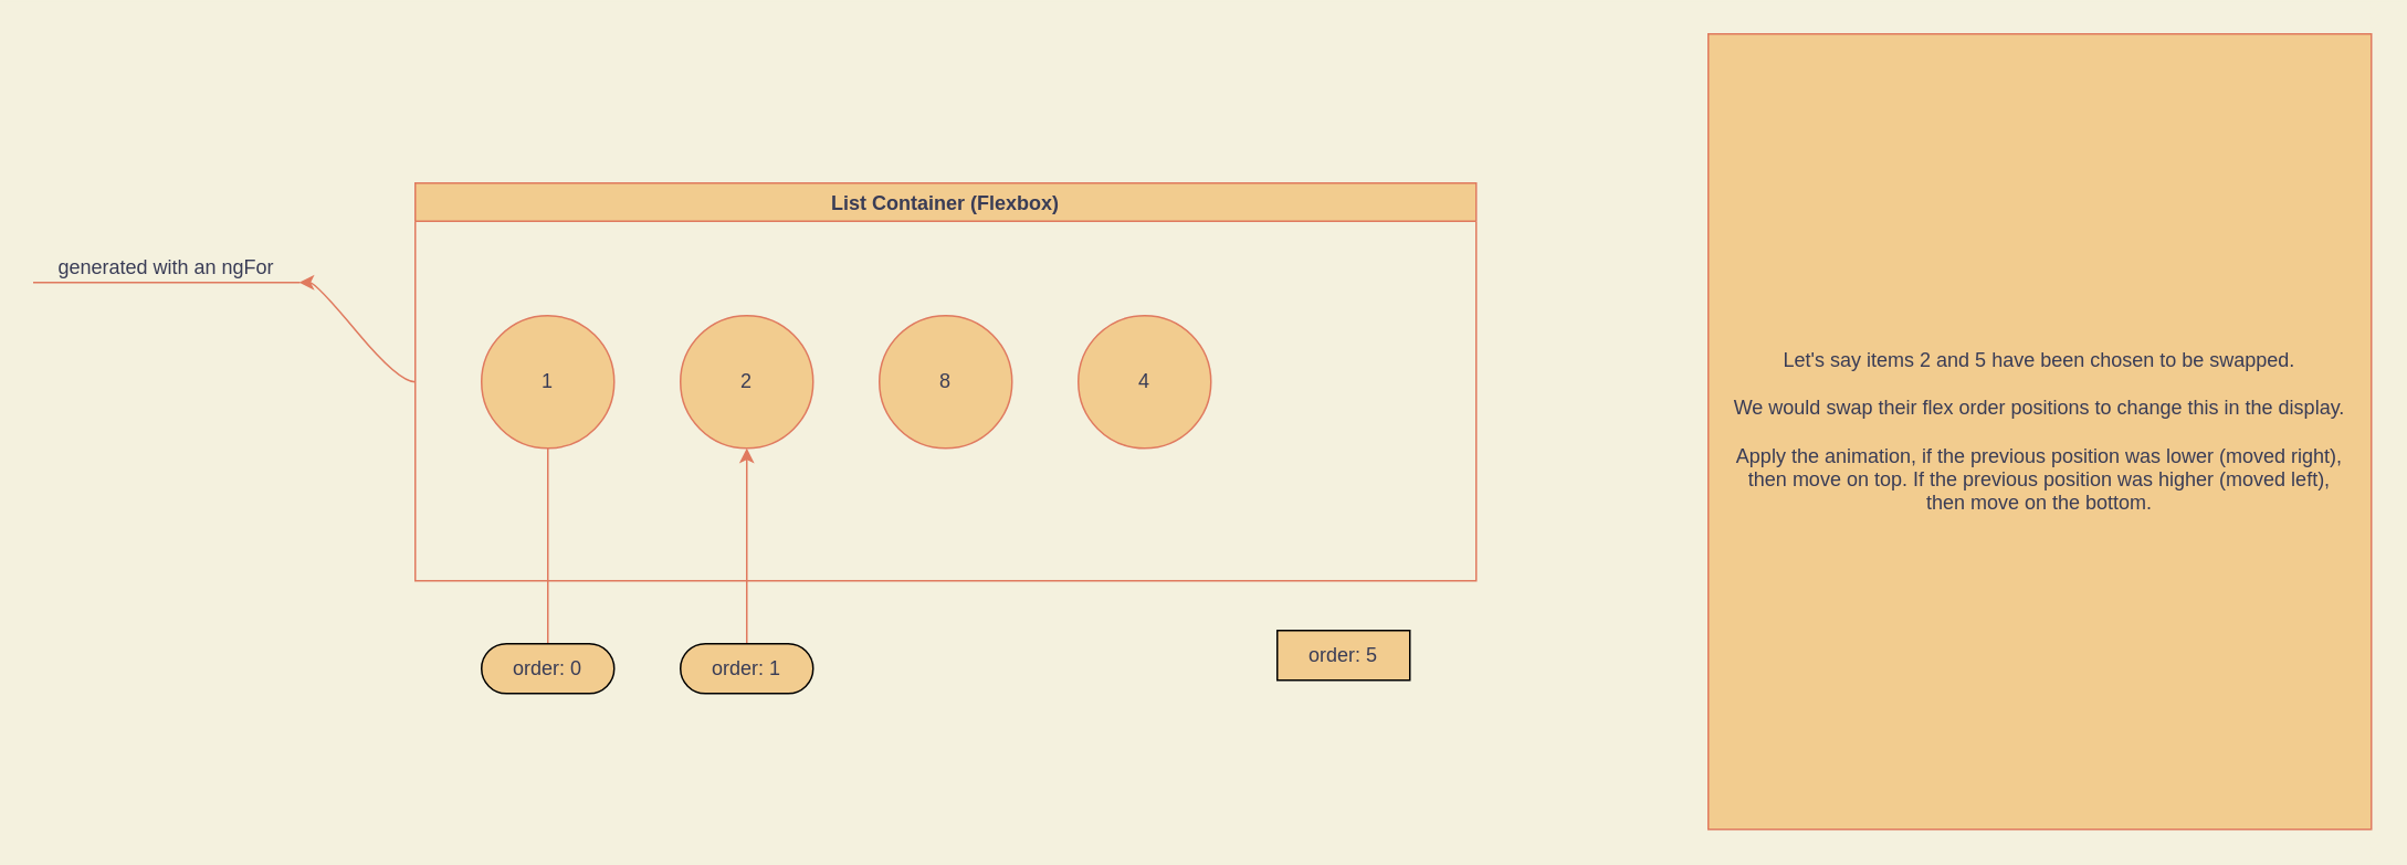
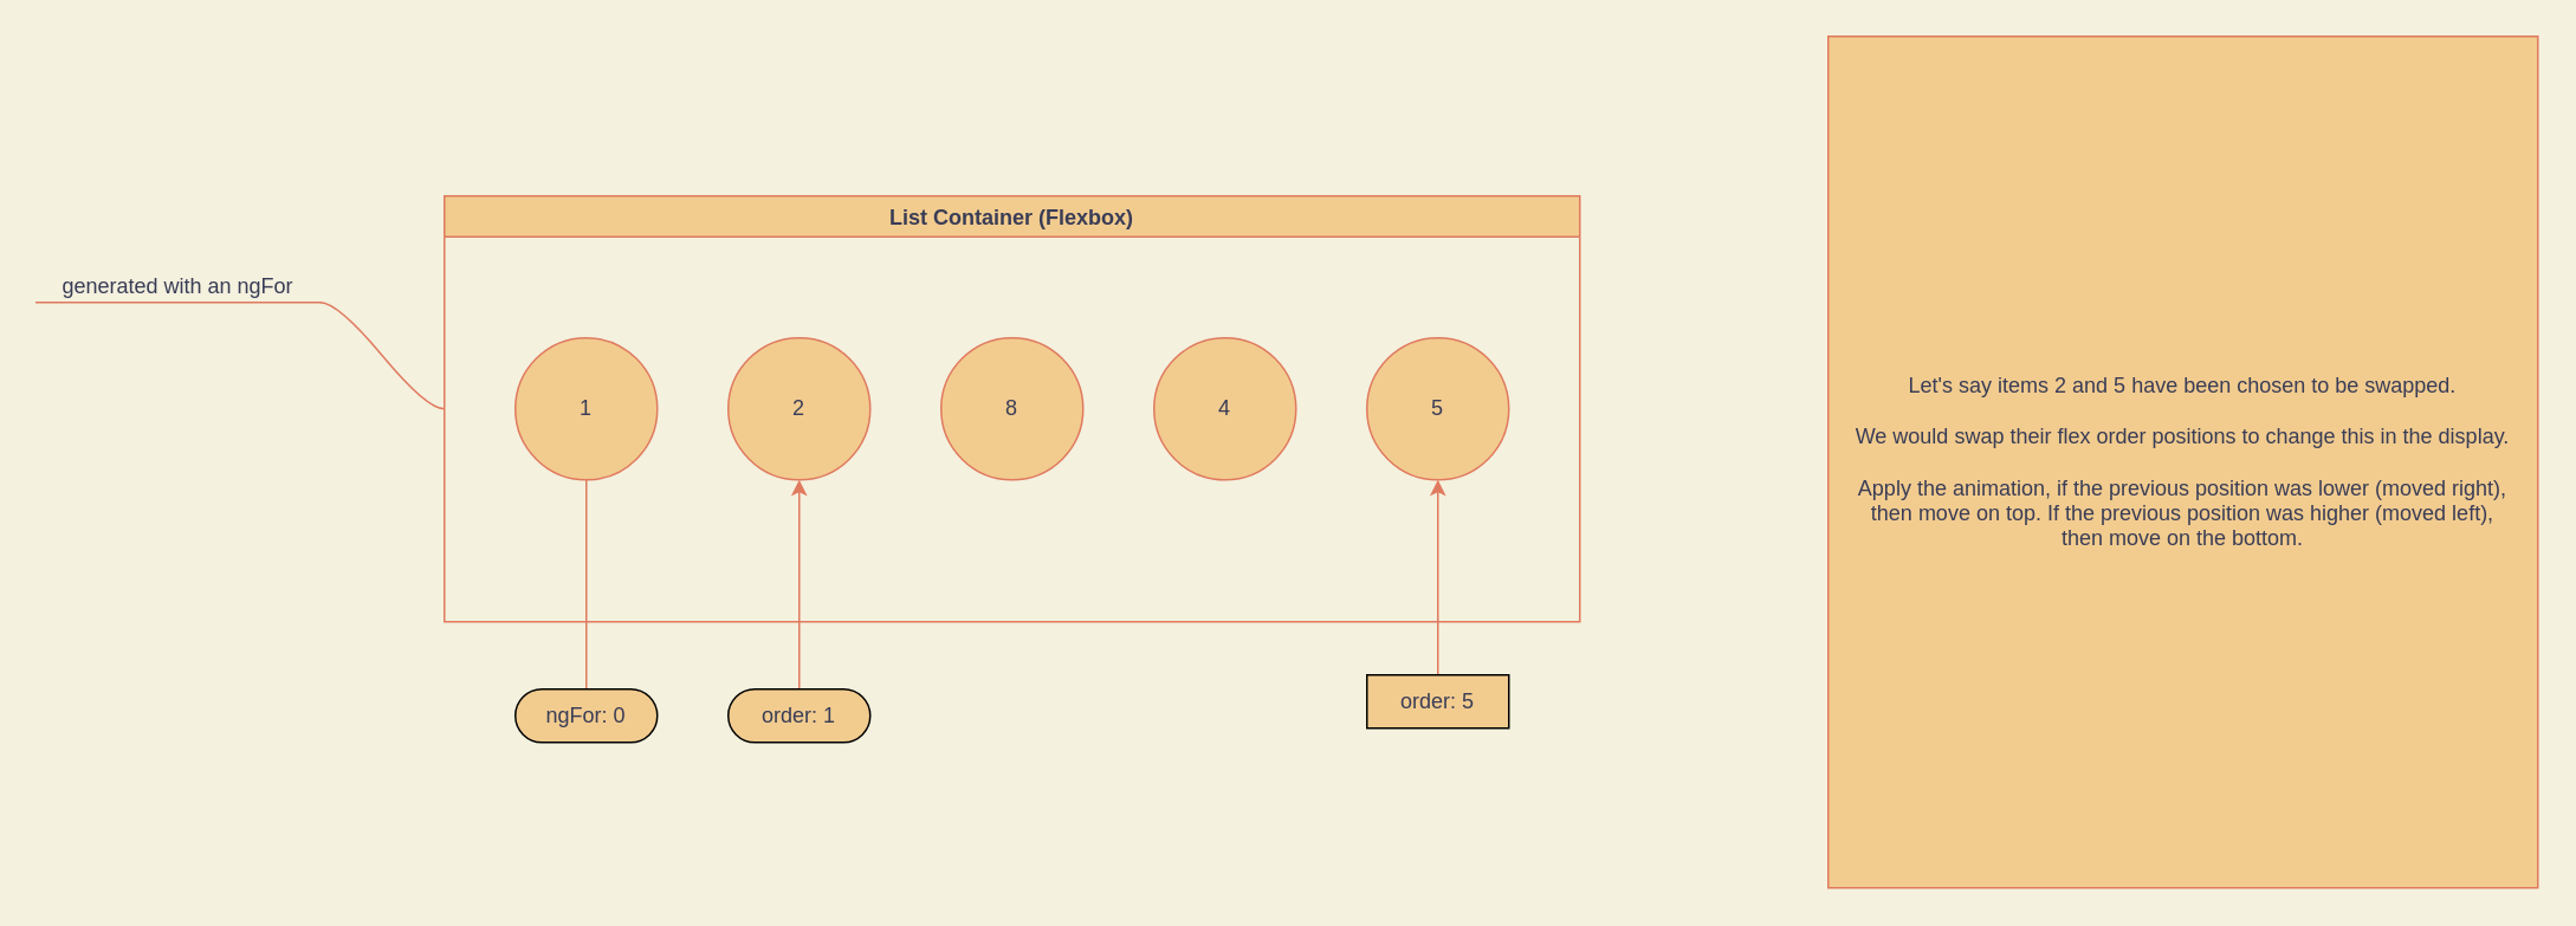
  <mxCell id="0" />
  <mxCell id="1" parent="0" />
  <mxCell id="2" value="1" style="ellipse;whiteSpace=wrap;html=1;aspect=fixed;rounded=0;sketch=0;fontColor=#393C56;strokeColor=#E07A5F;fillColor=#F2CC8F;" vertex="1" parent="1"><mxGeometry x="290" y="190" width="80" height="80" as="geometry" /></mxCell>
  <mxCell id="3" value="2" style="ellipse;whiteSpace=wrap;html=1;aspect=fixed;rounded=0;sketch=0;fontColor=#393C56;strokeColor=#E07A5F;fillColor=#F2CC8F;" vertex="1" parent="1"><mxGeometry x="410" y="190" width="80" height="80" as="geometry" /></mxCell>
  <mxCell id="4" value="8" style="ellipse;whiteSpace=wrap;html=1;aspect=fixed;rounded=0;sketch=0;fontColor=#393C56;strokeColor=#E07A5F;fillColor=#F2CC8F;" vertex="1" parent="1"><mxGeometry x="530" y="190" width="80" height="80" as="geometry" /></mxCell>
  <mxCell id="5" value="4" style="ellipse;whiteSpace=wrap;html=1;aspect=fixed;rounded=0;sketch=0;fontColor=#393C56;strokeColor=#E07A5F;fillColor=#F2CC8F;" vertex="1" parent="1"><mxGeometry x="650" y="190" width="80" height="80" as="geometry" /></mxCell>
+ <mxCell id="6" value="5" style="ellipse;whiteSpace=wrap;html=1;aspect=fixed;rounded=0;sketch=0;fontColor=#393C56;strokeColor=#E07A5F;fillColor=#F2CC8F;" vertex="1" parent="1"><mxGeometry x="770" y="190" width="80" height="80" as="geometry" /></mxCell>
  <mxCell id="7" value="List Container (Flexbox)" style="swimlane;rounded=0;sketch=0;fontColor=#393C56;strokeColor=#E07A5F;fillColor=#F2CC8F;" vertex="1" parent="1"><mxGeometry x="250" y="110" width="640" height="240" as="geometry" /></mxCell>
  <mxCell id="8" style="edgeStyle=orthogonalEdgeStyle;curved=0;rounded=1;sketch=0;orthogonalLoop=1;jettySize=auto;html=1;exitX=0.5;exitY=0;exitDx=0;exitDy=0;entryX=0.5;entryY=1;entryDx=0;entryDy=0;fontColor=#393C56;strokeColor=#E07A5F;fillColor=#F2CC8F;endArrow=none;" edge="1" parent="1" source="9" target="2"><mxGeometry relative="1" as="geometry" /></mxCell>
- <mxCell id="9" value="order: 0" style="whiteSpace=wrap;html=1;rounded=1;arcSize=50;align=center;verticalAlign=middle;strokeWidth=1;autosize=1;spacing=4;treeFolding=1;treeMoving=1;newEdgeStyle={&quot;edgeStyle&quot;:&quot;entityRelationEdgeStyle&quot;,&quot;startArrow&quot;:&quot;none&quot;,&quot;endArrow&quot;:&quot;none&quot;,&quot;segment&quot;:10,&quot;curved&quot;:1};sketch=0;fontColor=#393C56;fillColor=#F2CC8F;" vertex="1" parent="1"><mxGeometry x="290" y="388" width="80" height="30" as="geometry" /></mxCell>
+ <mxCell id="9" value="ngFor: 0" style="whiteSpace=wrap;html=1;rounded=1;arcSize=50;align=center;verticalAlign=middle;strokeWidth=1;autosize=1;spacing=4;treeFolding=1;treeMoving=1;newEdgeStyle={&quot;edgeStyle&quot;:&quot;entityRelationEdgeStyle&quot;,&quot;startArrow&quot;:&quot;none&quot;,&quot;endArrow&quot;:&quot;none&quot;,&quot;segment&quot;:10,&quot;curved&quot;:1};sketch=0;fontColor=#393C56;fillColor=#F2CC8F;" vertex="1" parent="1"><mxGeometry x="290" y="388" width="80" height="30" as="geometry" /></mxCell>
  <mxCell id="10" style="edgeStyle=orthogonalEdgeStyle;curved=0;rounded=1;sketch=0;orthogonalLoop=1;jettySize=auto;html=1;exitX=0.5;exitY=0;exitDx=0;exitDy=0;entryX=0.5;entryY=1;entryDx=0;entryDy=0;fontColor=#393C56;strokeColor=#E07A5F;fillColor=#F2CC8F;" edge="1" parent="1" source="11" target="3"><mxGeometry relative="1" as="geometry" /></mxCell>
  <mxCell id="11" value="order: 1" style="whiteSpace=wrap;html=1;rounded=1;arcSize=50;align=center;verticalAlign=middle;strokeWidth=1;autosize=1;spacing=4;treeFolding=1;treeMoving=1;newEdgeStyle={&quot;edgeStyle&quot;:&quot;entityRelationEdgeStyle&quot;,&quot;startArrow&quot;:&quot;none&quot;,&quot;endArrow&quot;:&quot;none&quot;,&quot;segment&quot;:10,&quot;curved&quot;:1};sketch=0;fontColor=#393C56;fillColor=#F2CC8F;" vertex="1" parent="1"><mxGeometry x="410" y="388" width="80" height="30" as="geometry" /></mxCell>
+ <mxCell id="12" style="edgeStyle=orthogonalEdgeStyle;curved=0;rounded=1;sketch=0;orthogonalLoop=1;jettySize=auto;html=1;exitX=0.5;exitY=0;exitDx=0;exitDy=0;entryX=0.5;entryY=1;entryDx=0;entryDy=0;fontColor=#393C56;strokeColor=#E07A5F;fillColor=#F2CC8F;" edge="1" parent="1" source="13" target="6"><mxGeometry relative="1" as="geometry" /></mxCell>
  <mxCell id="13" value="order: 5" style="whiteSpace=wrap;html=1;arcSize=50;align=center;verticalAlign=middle;strokeWidth=1;autosize=1;spacing=4;treeFolding=1;treeMoving=1;newEdgeStyle={&quot;edgeStyle&quot;:&quot;entityRelationEdgeStyle&quot;,&quot;startArrow&quot;:&quot;none&quot;,&quot;endArrow&quot;:&quot;none&quot;,&quot;segment&quot;:10,&quot;curved&quot;:1};sketch=0;fontColor=#393C56;fillColor=#F2CC8F;rounded=0;" vertex="1" parent="1"><mxGeometry x="770" y="380" width="80" height="30" as="geometry" /></mxCell>
  <mxCell id="14" value="Let's say items 2 and 5 have been chosen to be swapped.&lt;br&gt;&lt;br&gt;We would swap their flex order positions to change this in the display.&lt;br&gt;&lt;br&gt;Apply the animation, if the previous position was lower (moved right),&lt;br&gt;then move on top. If the previous position was higher (moved left),&lt;br&gt;then move on the bottom." style="whiteSpace=wrap;html=1;align=center;treeFolding=1;treeMoving=1;newEdgeStyle={&quot;edgeStyle&quot;:&quot;elbowEdgeStyle&quot;,&quot;startArrow&quot;:&quot;none&quot;,&quot;endArrow&quot;:&quot;none&quot;};rounded=0;sketch=0;fontColor=#393C56;strokeColor=#E07A5F;fillColor=#F2CC8F;" vertex="1" parent="1"><mxGeometry x="1030" y="20" width="400" height="480" as="geometry" /></mxCell>
  <mxCell id="15" value="generated with an ngFor" style="whiteSpace=wrap;html=1;shape=partialRectangle;top=0;left=0;bottom=1;right=0;points=[[0,1],[1,1]];fillColor=none;align=center;verticalAlign=bottom;routingCenterY=0.5;snapToPoint=1;recursiveResize=0;autosize=1;treeFolding=1;treeMoving=1;newEdgeStyle={&quot;edgeStyle&quot;:&quot;entityRelationEdgeStyle&quot;,&quot;startArrow&quot;:&quot;none&quot;,&quot;endArrow&quot;:&quot;none&quot;,&quot;segment&quot;:10,&quot;curved&quot;:1};rounded=0;sketch=0;fontColor=#393C56;strokeColor=#E07A5F;" vertex="1" parent="1"><mxGeometry x="20" y="150" width="160" height="20" as="geometry" /></mxCell>
- <mxCell id="16" value="" style="edgeStyle=entityRelationEdgeStyle;startArrow=none;endArrow=classic;segment=10;curved=1;fontColor=#393C56;strokeColor=#E07A5F;fillColor=#F2CC8F;exitX=0;exitY=0.5;exitDx=0;exitDy=0;" edge="1" target="15" parent="1" source="7"><mxGeometry relative="1" as="geometry"><mxPoint x="50" y="190" as="sourcePoint" /></mxGeometry></mxCell>
+ <mxCell id="16" value="" style="edgeStyle=entityRelationEdgeStyle;startArrow=none;endArrow=none;segment=10;curved=1;fontColor=#393C56;strokeColor=#E07A5F;fillColor=#F2CC8F;exitX=0;exitY=0.5;exitDx=0;exitDy=0;" edge="1" target="15" parent="1" source="7"><mxGeometry relative="1" as="geometry"><mxPoint x="50" y="190" as="sourcePoint" /></mxGeometry></mxCell>
